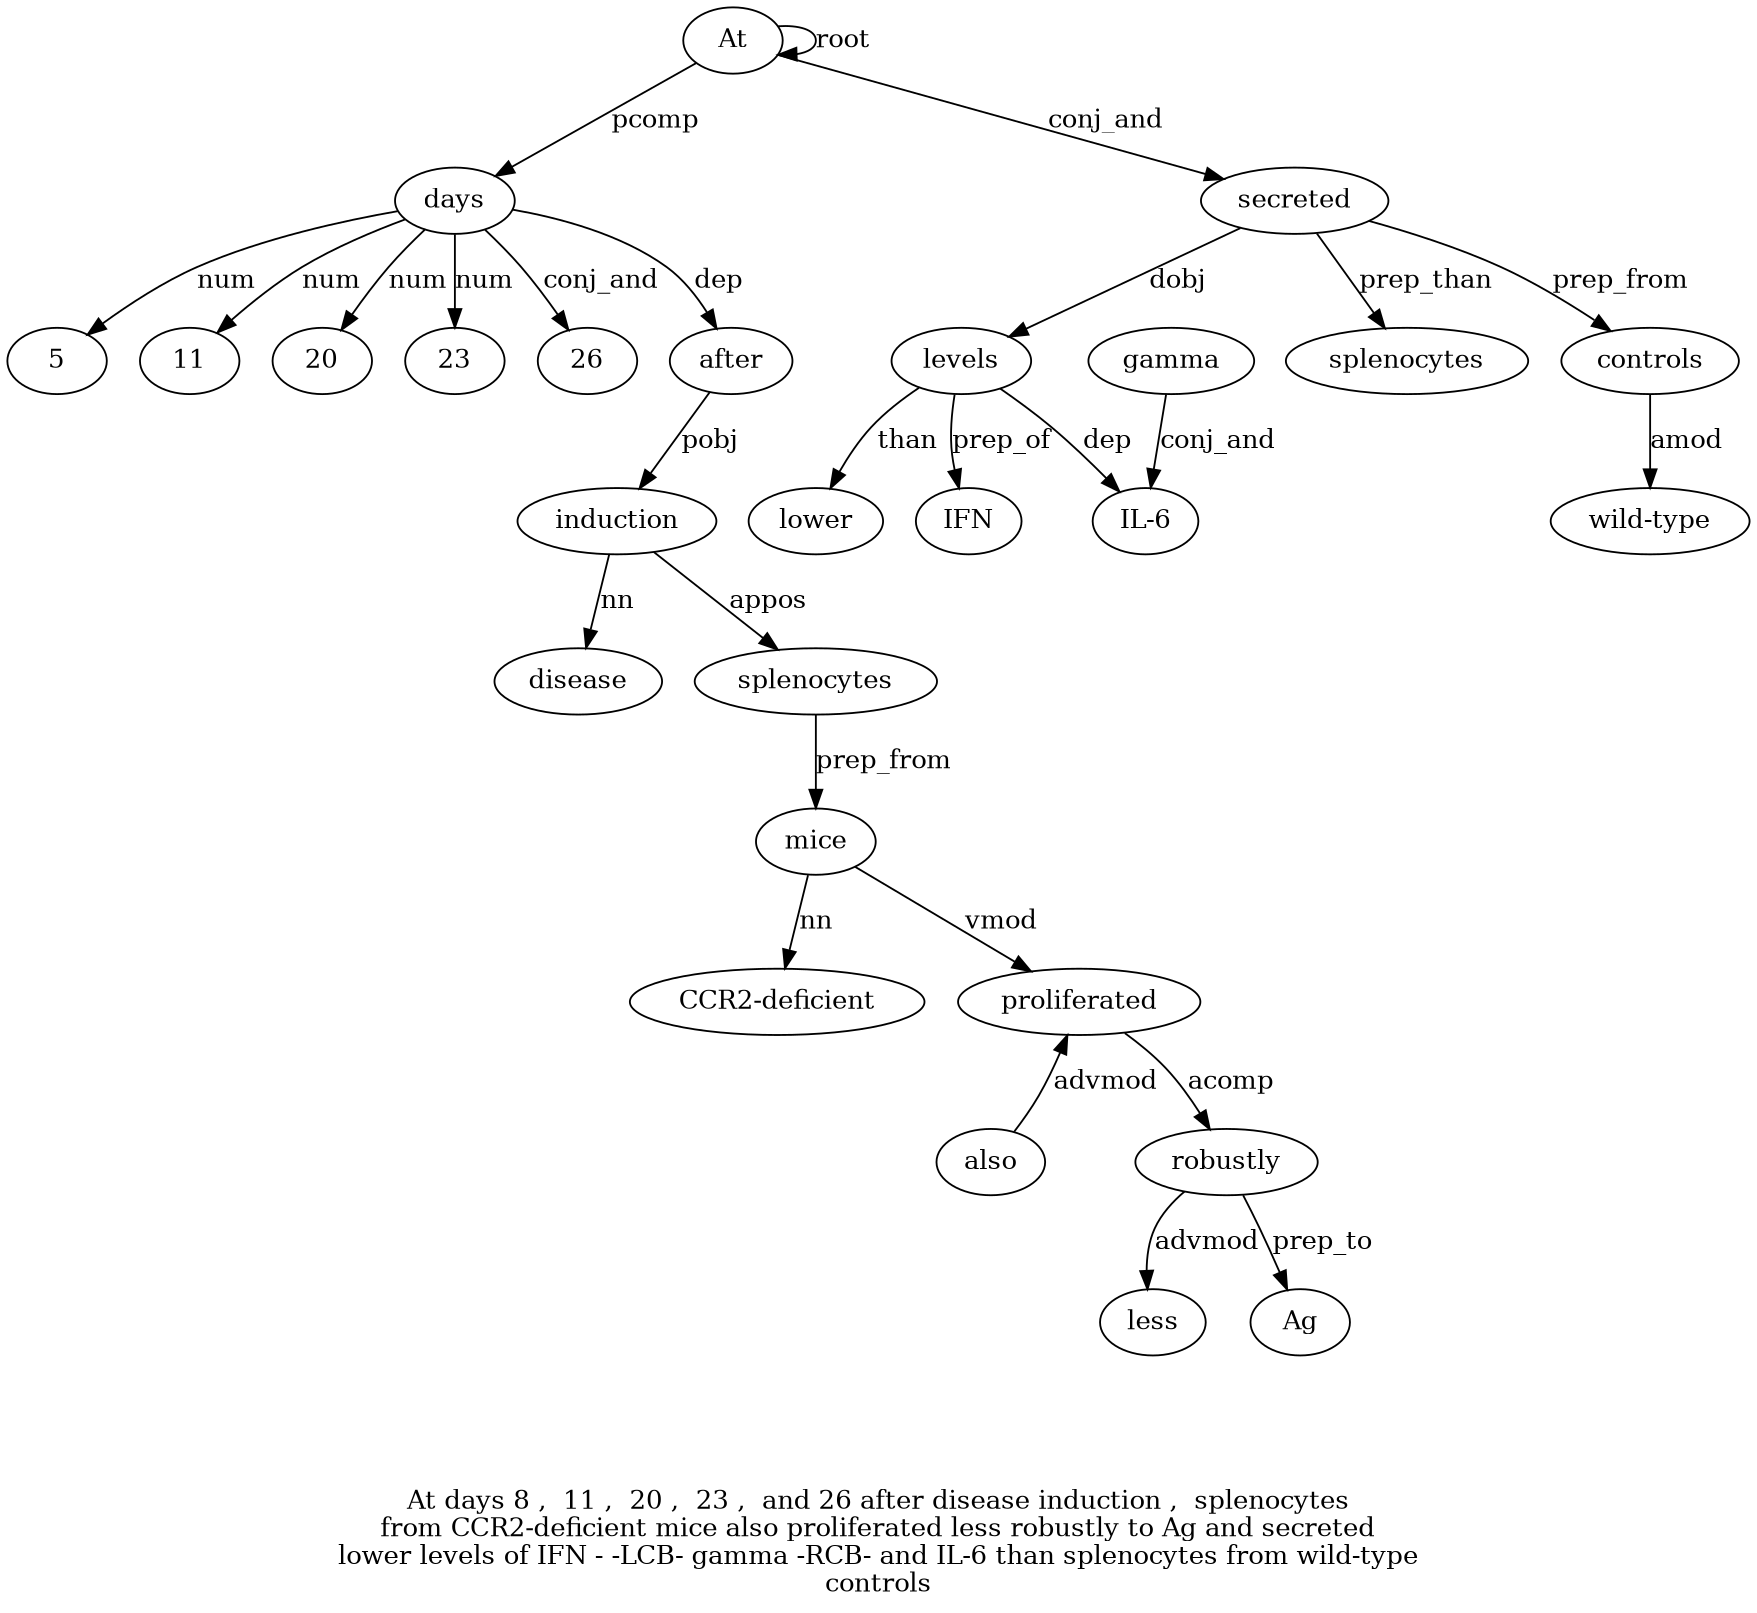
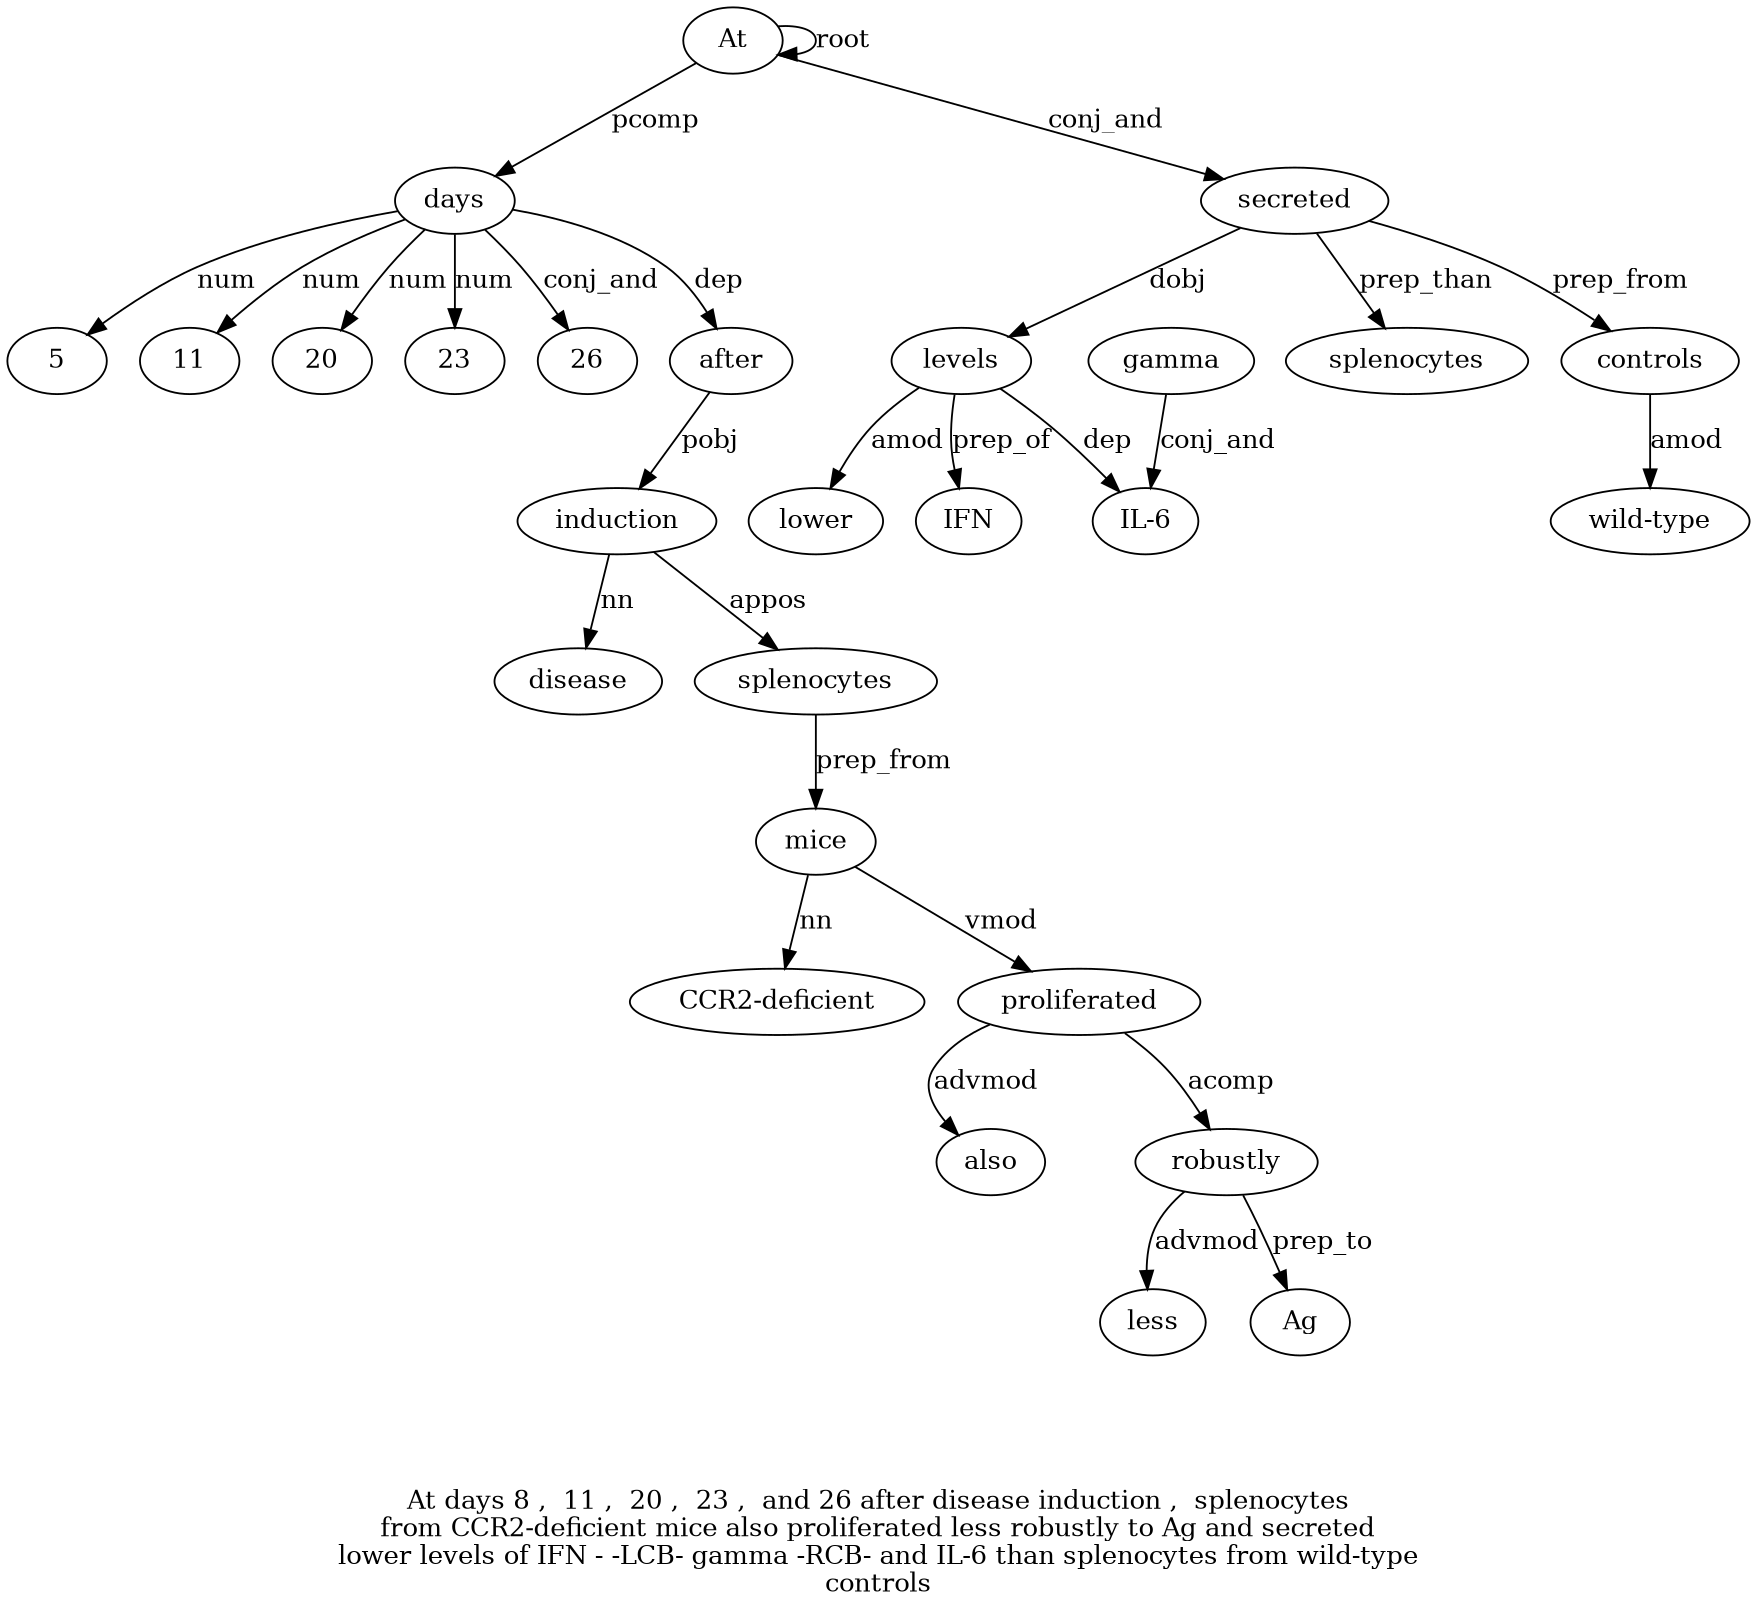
  digraph {
    fontname="DejaVu Serif"
    label="At days 8 ,  11 ,  20 ,  23 ,  and 26 after disease induction ,  splenocytes\nfrom CCR2-deficient mice also proliferated less robustly to Ag and secreted\nlower levels of IFN - -LCB- gamma -RCB- and IL-6 than splenocytes from wild-type\ncontrols"
    node [fillcolor=white fontname="DejaVu Serif" style=filled]
    edge [fontname="DejaVu Serif"]
    n1 [label=At]
    n2 [label=days]
    n3 [label=secreted]
    n4 [label=5]
    n5 [label=11]
    n6 [label=20]
    n7 [label=23]
    n8 [label=26]
    n9 [label=after]
    n10 [label=levels]
    n11 [label=splenocytes]
    n12 [label=controls]
    n13 [label=induction]
    n14 [label=disease]
    n15 [label=splenocytes]
    n16 [label=mice]
    n17 [label="CCR2-deficient"]
    n18 [label=proliferated]
    n19 [label=also]
    n20 [label=robustly]
    n21 [label=less]
    n22 [label=Ag]
    n23 [label=lower]
    n24 [label=IFN]
    n25 [label="IL-6"]
    n26 [label="wild-type"]
    n27 [label=gamma]
    n1 -> n1 [label=root]
    n1 -> n2 [label=pcomp]
    n1 -> n3 [label=conj_and]
    n2 -> n4 [label=num]
    n2 -> n5 [label=num]
    n2 -> n6 [label=num]
    n2 -> n7 [label=num]
    n2 -> n8 [label=conj_and]
    n2 -> n9 [label=dep]
    n3 -> n10 [label=dobj]
    n3 -> n11 [label=prep_than]
    n3 -> n12 [label=prep_from]
    n9 -> n13 [label=pobj]
-   n10 -> n23 [label=than]
+   n10 -> n23 [label=amod]
    n10 -> n24 [label=prep_of]
    n10 -> n25 [label=dep]
    n12 -> n26 [label=amod]
    n13 -> n14 [label=nn]
    n13 -> n15 [label=appos]
    n15 -> n16 [label=prep_from]
    n16 -> n17 [label=nn]
    n16 -> n18 [label=vmod]
-   n19 -> n18 [label=advmod]
+   n18 -> n19 [label=advmod]
    n18 -> n20 [label=acomp]
    n20 -> n21 [label=advmod]
    n20 -> n22 [label=prep_to]
    n27 -> n25 [label=conj_and]
  }
